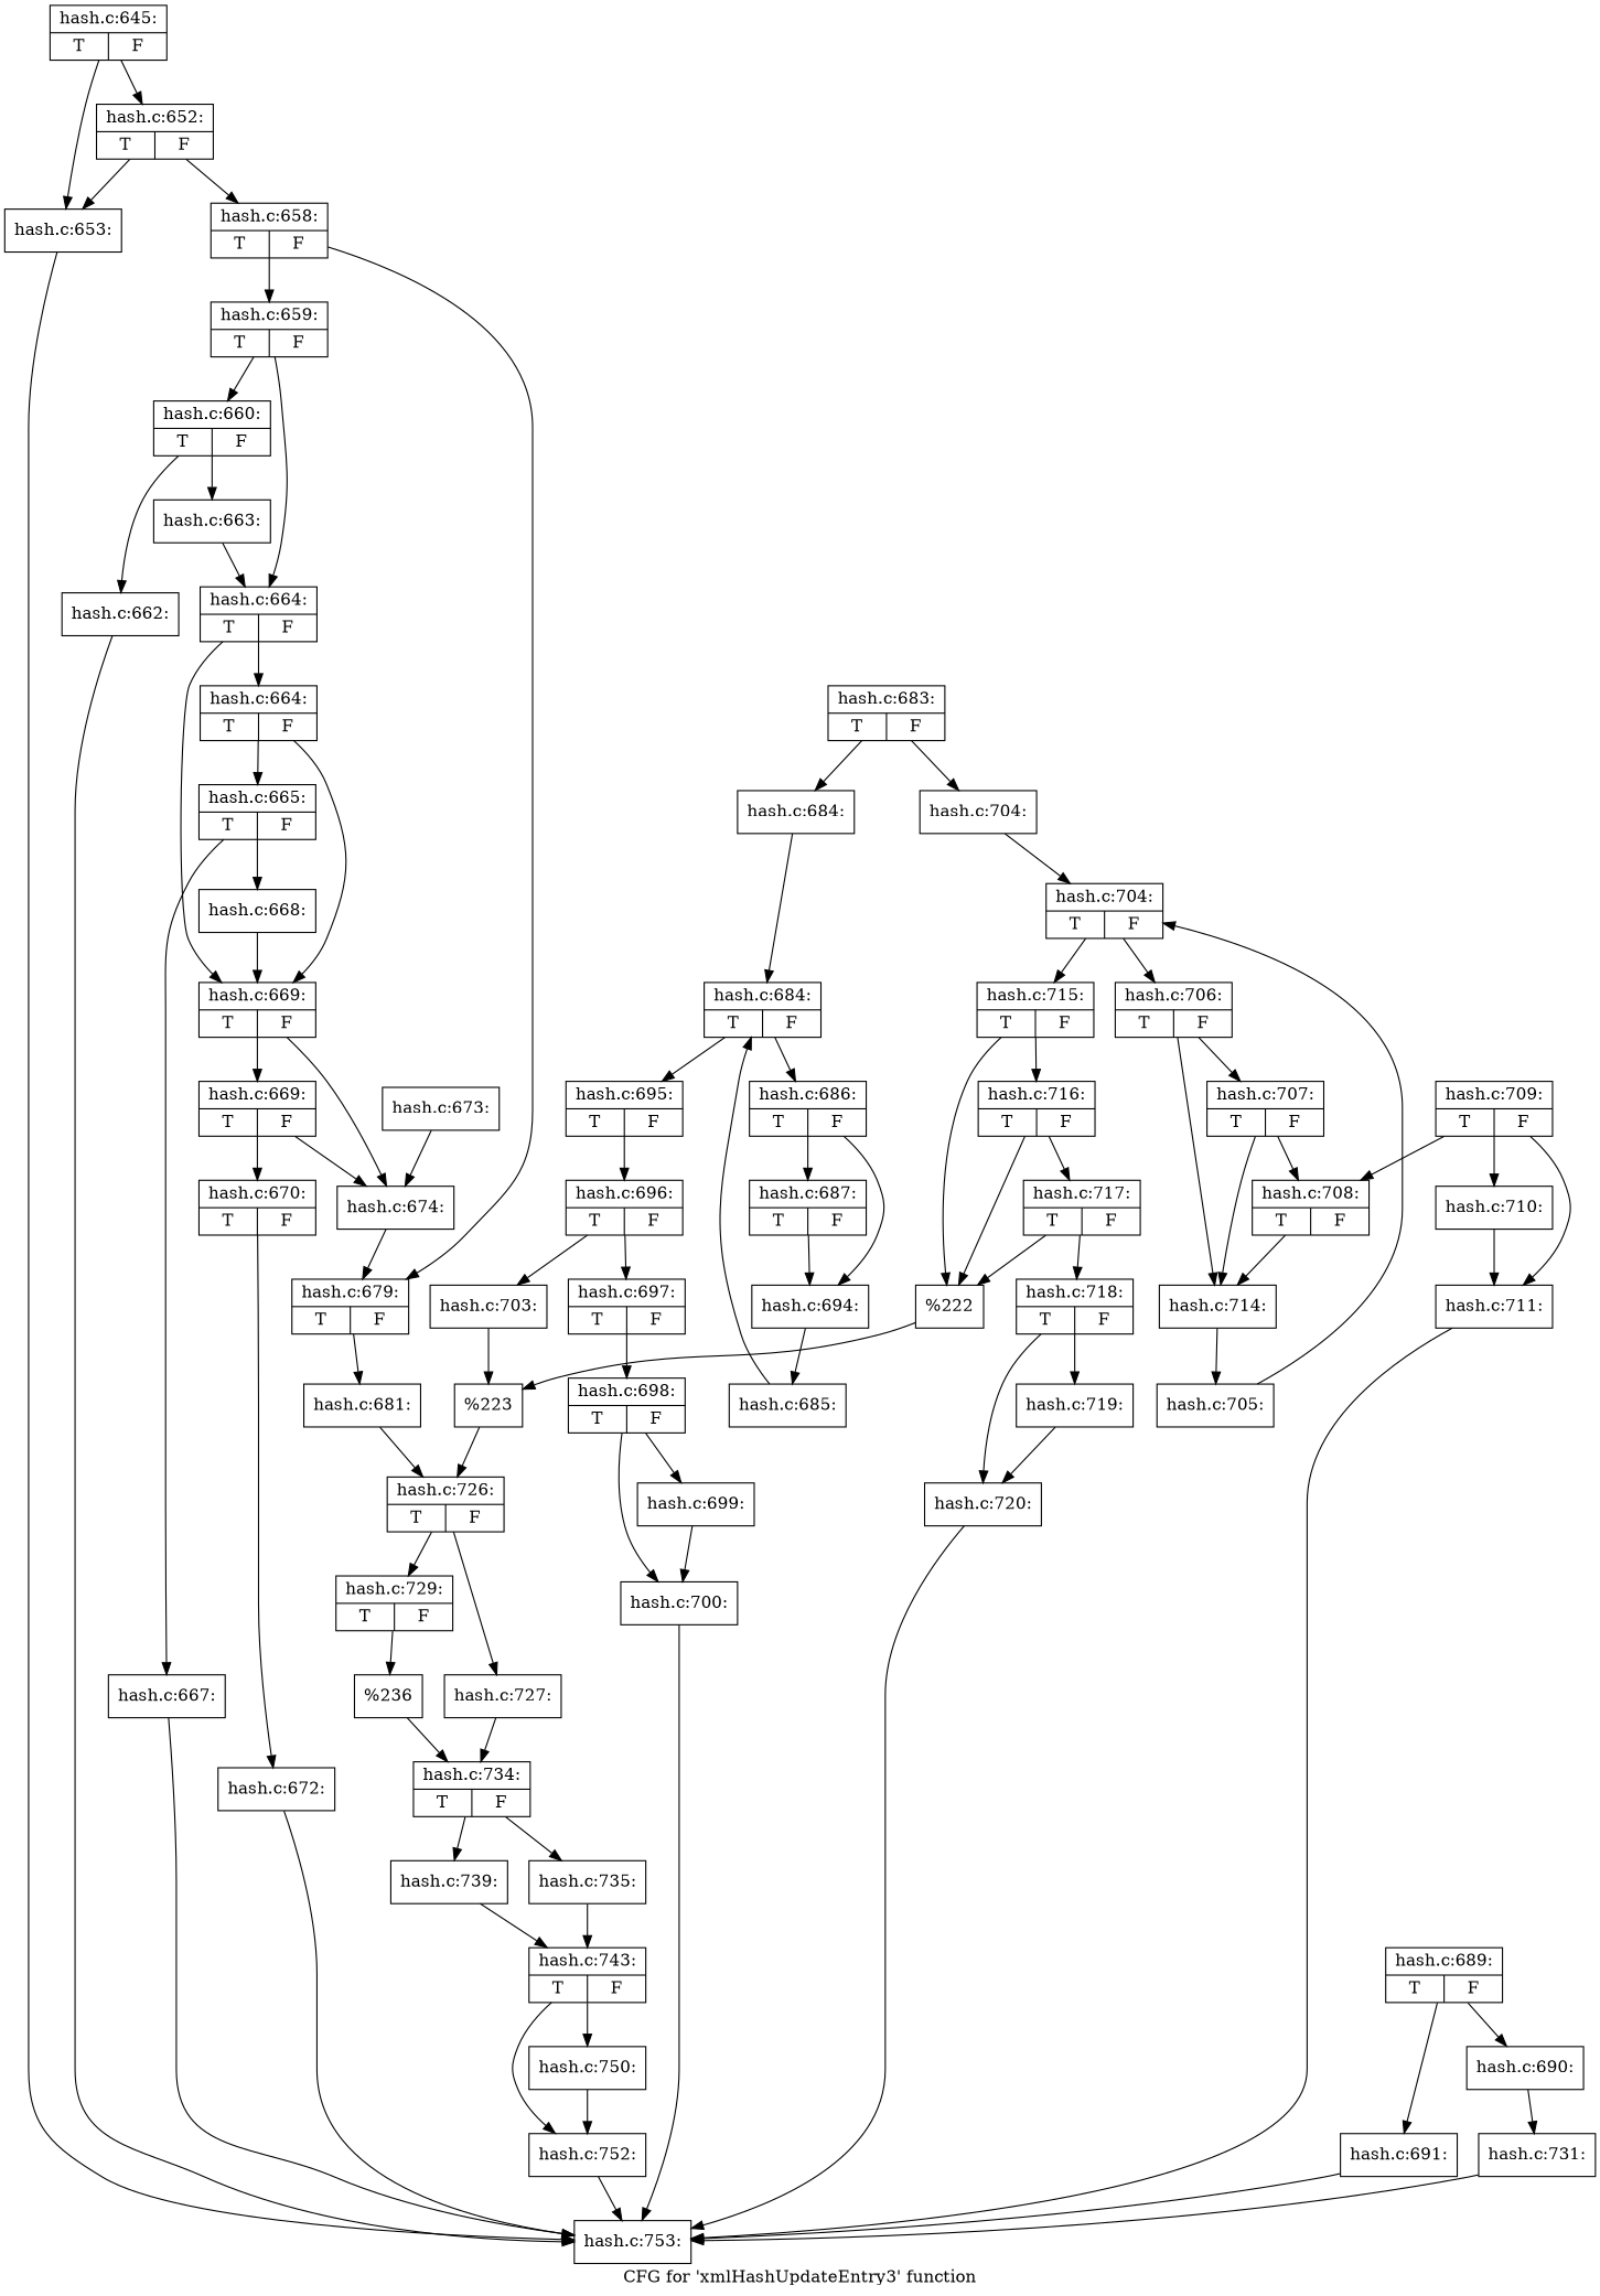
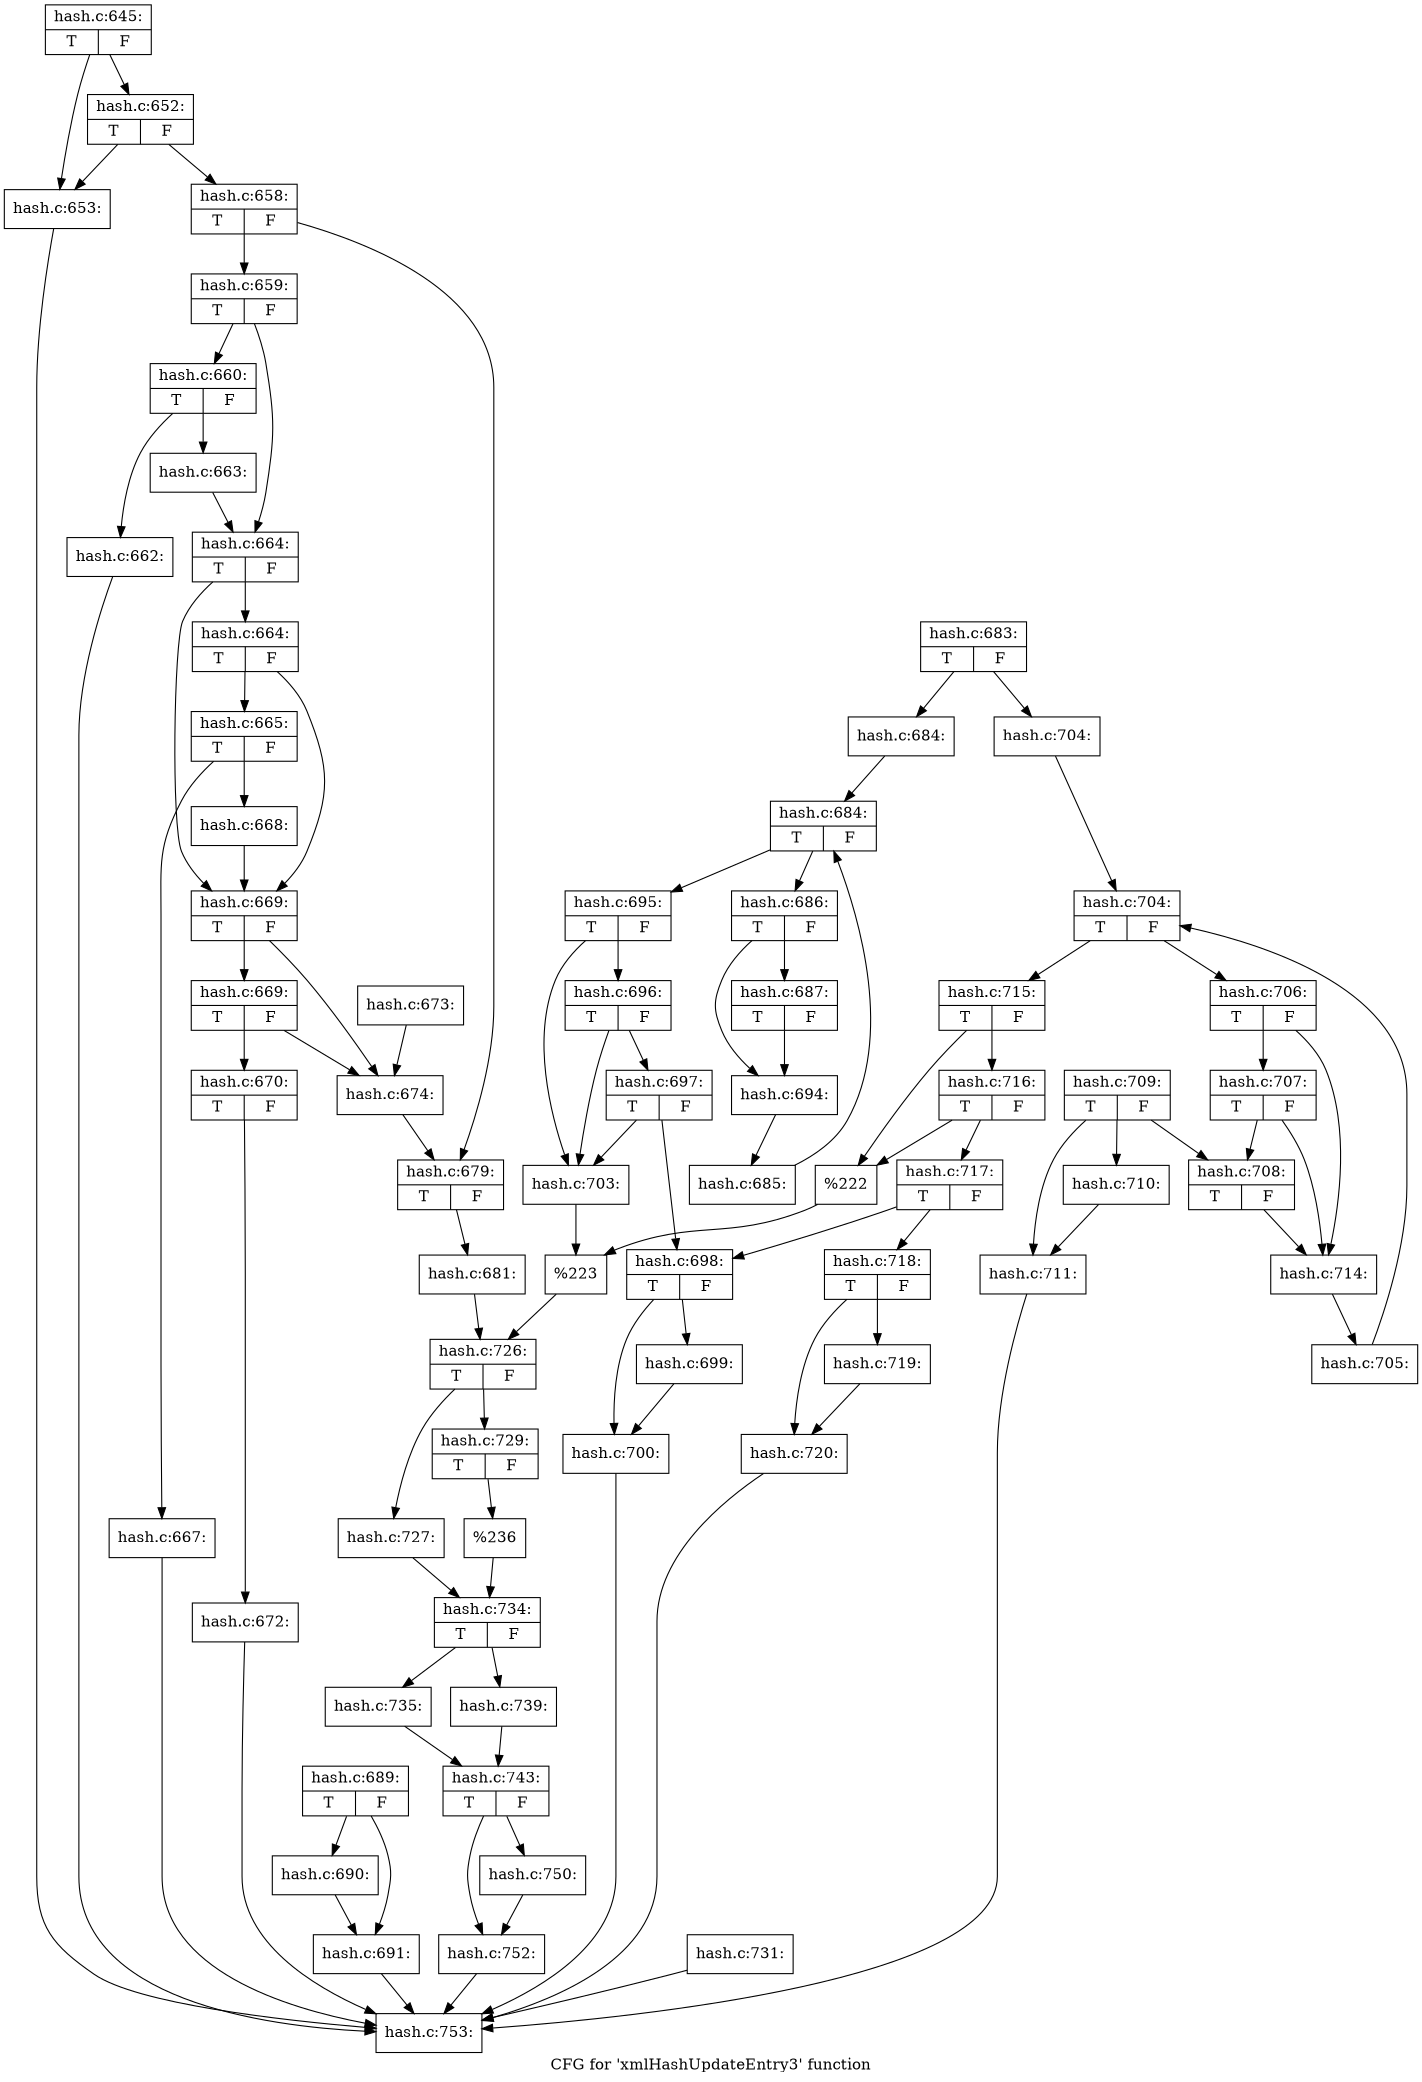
  digraph {
    label="CFG for 'xmlHashUpdateEntry3' function"
    node [shape=record]
    n1 [label="{hash.c:645:|{<s0>T|<s1>F}}"]
    n2 [label="{hash.c:653:}"]
    n3 [label="{hash.c:652:|{<s0>T|<s1>F}}"]
    n4 [label="{hash.c:753:}"]
    n5 [label="{hash.c:658:|{<s0>T|<s1>F}}"]
    n6 [label="{hash.c:659:|{<s0>T|<s1>F}}"]
    n7 [label="{hash.c:679:|{<s0>T|<s1>F}}"]
    n8 [label="{hash.c:664:|{<s0>T|<s1>F}}"]
    n9 [label="{hash.c:660:|{<s0>T|<s1>F}}"]
    n10 [label="{hash.c:681:}"]
    n11 [label="{hash.c:664:|{<s0>T|<s1>F}}"]
    n12 [label="{hash.c:669:|{<s0>T|<s1>F}}"]
    n13 [label="{hash.c:662:}"]
    n14 [label="{hash.c:663:}"]
    n15 [label="{hash.c:726:|{<s0>T|<s1>F}}"]
    n16 [label="{hash.c:683:|{<s0>T|<s1>F}}"]
    n17 [label="{hash.c:684:}"]
    n18 [label="{hash.c:704:}"]
    n19 [label="{hash.c:665:|{<s0>T|<s1>F}}"]
    n20 [label="{hash.c:669:|{<s0>T|<s1>F}}"]
    n21 [label="{hash.c:674:}"]
    n22 [label="{hash.c:667:}"]
    n23 [label="{hash.c:668:}"]
    n24 [label="{hash.c:670:|{<s0>T|<s1>F}}"]
    n25 [label="{hash.c:672:}"]
    n26 [label="{hash.c:673:}"]
    n27 [label="{hash.c:727:}"]
    n28 [label="{hash.c:729:|{<s0>T|<s1>F}}"]
    n29 [label="{hash.c:684:|{<s0>T|<s1>F}}"]
    n30 [label="{hash.c:704:|{<s0>T|<s1>F}}"]
    n31 [label="{hash.c:734:|{<s0>T|<s1>F}}"]
    n32 [label="{%236}"]
    n33 [label="{hash.c:686:|{<s0>T|<s1>F}}"]
    n34 [label="{hash.c:695:|{<s0>T|<s1>F}}"]
    n35 [label="{hash.c:706:|{<s0>T|<s1>F}}"]
    n36 [label="{hash.c:715:|{<s0>T|<s1>F}}"]
    n37 [label="{hash.c:687:|{<s0>T|<s1>F}}"]
    n38 [label="{hash.c:694:}"]
    n39 [label="{hash.c:696:|{<s0>T|<s1>F}}"]
    n40 [label="{hash.c:703:}"]
    n41 [label="{hash.c:685:}"]
    n42 [label="{hash.c:697:|{<s0>T|<s1>F}}"]
    n43 [label="{%223}"]
    n44 [label="{hash.c:689:|{<s0>T|<s1>F}}"]
    n45 [label="{hash.c:690:}"]
    n46 [label="{hash.c:691:}"]
    n47 [label="{hash.c:698:|{<s0>T|<s1>F}}"]
    n48 [label="{hash.c:699:}"]
    n49 [label="{hash.c:700:}"]
    n50 [label="{hash.c:707:|{<s0>T|<s1>F}}"]
    n51 [label="{hash.c:714:}"]
    n52 [label="{hash.c:716:|{<s0>T|<s1>F}}"]
    n53 [label="{%222}"]
    n54 [label="{hash.c:708:|{<s0>T|<s1>F}}"]
    n55 [label="{hash.c:705:}"]
    n56 [label="{hash.c:717:|{<s0>T|<s1>F}}"]
    n57 [label="{hash.c:709:|{<s0>T|<s1>F}}"]
    n58 [label="{hash.c:710:}"]
    n59 [label="{hash.c:711:}"]
    n60 [label="{hash.c:718:|{<s0>T|<s1>F}}"]
    n61 [label="{hash.c:719:}"]
    n62 [label="{hash.c:720:}"]
    n63 [label="{hash.c:735:}"]
    n64 [label="{hash.c:739:}"]
    n65 [label="{hash.c:731:}"]
    n66 [label="{hash.c:743:|{<s0>T|<s1>F}}"]
    n67 [label="{hash.c:750:}"]
    n68 [label="{hash.c:752:}"]
    n1 -> n2
    n1 -> n3
    n2 -> n4
    n3 -> n2
    n3 -> n5
    n5 -> n6
    n5 -> n7
    n6 -> n8
    n6 -> n9
    n7 -> n10
    n8 -> n11
    n8 -> n12
    n9 -> n13
    n9 -> n14
    n10 -> n15
    n11 -> n12
    n11 -> n19
    n12 -> n20
    n12 -> n21
    n13 -> n4
    n14 -> n8
    n15 -> n27
    n15 -> n28
    n16 -> n17
    n16 -> n18
    n17 -> n29
    n18 -> n30
    n19 -> n22
    n19 -> n23
    n20 -> n21
    n20 -> n24
    n21 -> n7
    n22 -> n4
    n23 -> n12
    n24 -> n25
    n25 -> n4
    n26 -> n21
    n27 -> n31
    n28 -> n32
    n29 -> n33
    n29 -> n34
    n30 -> n35
    n30 -> n36
    n31 -> n63
    n31 -> n64
    n32 -> n31
    n33 -> n37
    n33 -> n38
    n34 -> n39
+   n34 -> n40
    n35 -> n50
    n35 -> n51
    n36 -> n52
    n36 -> n53
    n37 -> n38
    n38 -> n41
    n39 -> n40
    n39 -> n42
    n40 -> n43
    n41 -> n29
+   n42 -> n40
    n42 -> n47
    n43 -> n15
    n44 -> n45
    n44 -> n46
-   n45 -> n65
+   n45 -> n46
    n46 -> n4
    n47 -> n48
    n47 -> n49
    n48 -> n49
    n49 -> n4
    n50 -> n51
    n50 -> n54
    n51 -> n55
    n52 -> n53
    n52 -> n56
    n53 -> n43
    n54 -> n51
    n55 -> n30
-   n56 -> n53
+   n56 -> n47
    n56 -> n60
    n57 -> n54
    n57 -> n58
    n57 -> n59
    n58 -> n59
    n59 -> n4
    n60 -> n61
    n60 -> n62
    n61 -> n62
    n62 -> n4
    n63 -> n66
    n64 -> n66
    n65 -> n4
    n66 -> n67
    n66 -> n68
    n67 -> n68
    n68 -> n4
  }
